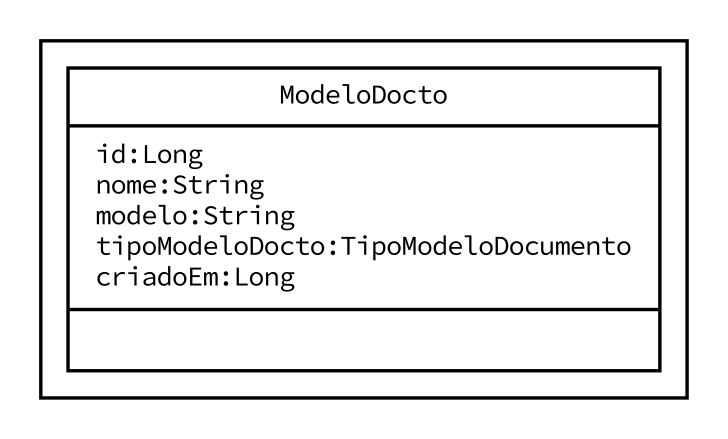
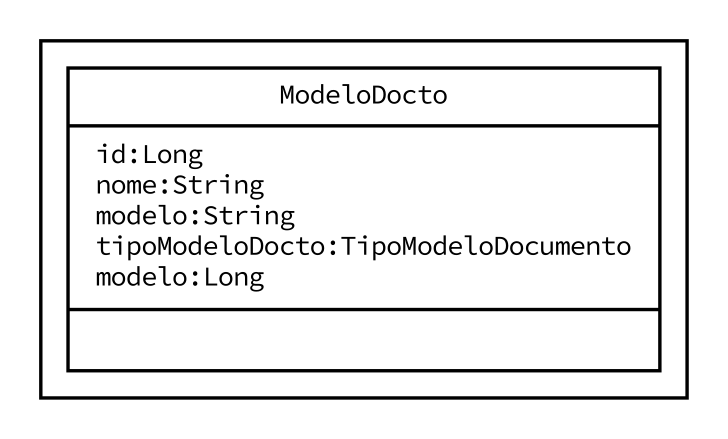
  digraph {
    fontname="Source Code Pro"
    fontsize=8
-   n1 [fontname="Source Code Pro" fontsize=8 label="{ModeloDocto|id:Long\lnome:String\lmodelo:String\ltipoModeloDocto:TipoModeloDocumento\lcriadoEm:Long\l|\l}" shape=record]
+   n1 [fontname="Source Code Pro" fontsize=8 label="{ModeloDocto|id:Long\lnome:String\lmodelo:String\ltipoModeloDocto:TipoModeloDocumento\lmodelo:Long\l|\l}" shape=record]
    subgraph cluster_1 {
      n1
    }
  }
